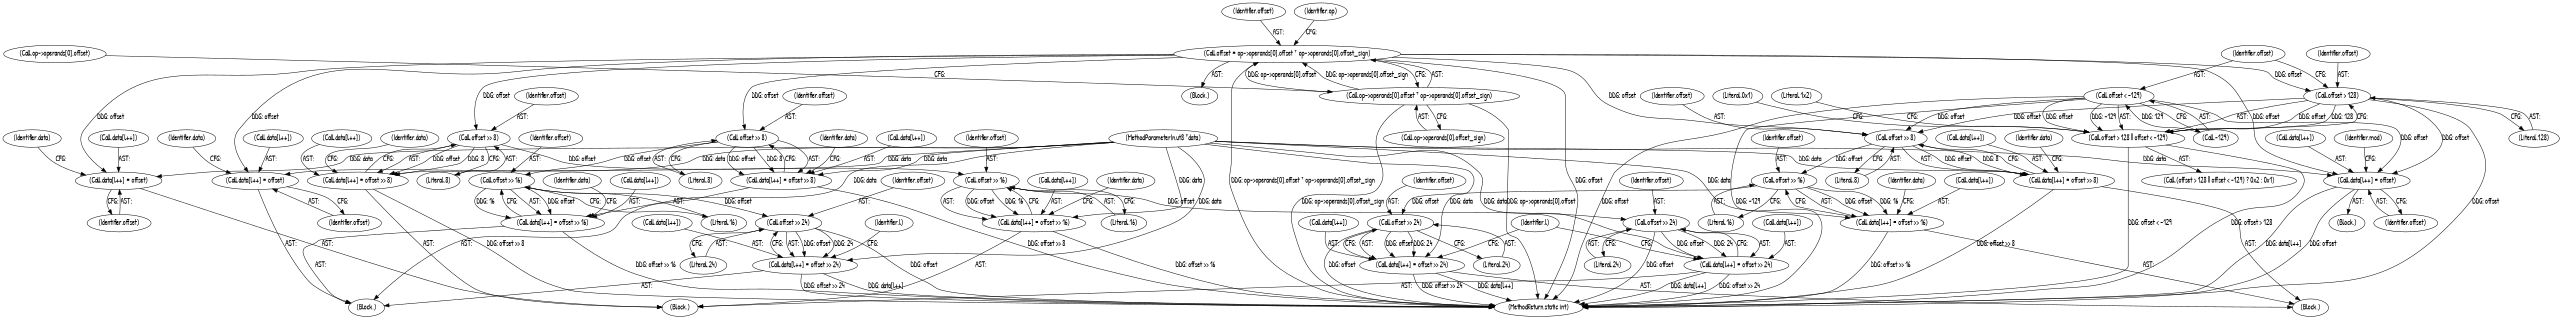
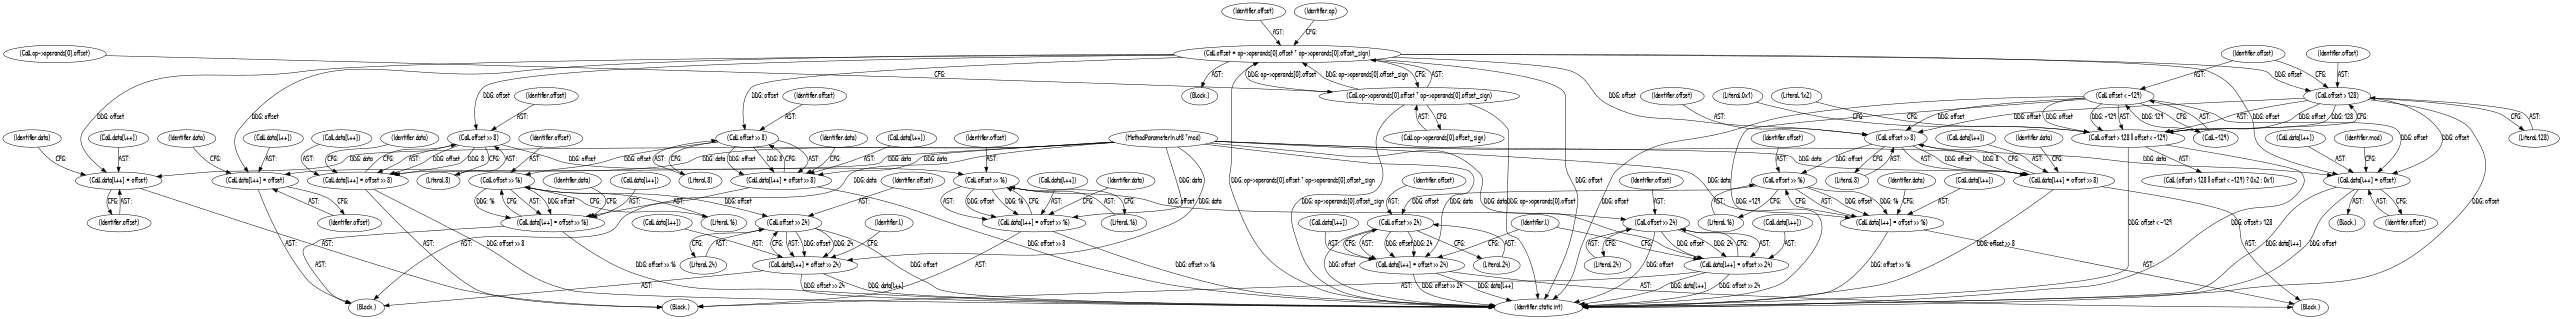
  digraph {
    fontname="Patrick Hand"
    node [fontname="Patrick Hand"]
    edge [fontname="Patrick Hand"]
    n1 [label="(Call,offset = op->operands[0].offset * op->operands[0].offset_sign)"]
    n2 [label="(Call,op->operands[0].offset * op->operands[0].offset_sign)"]
    n3 [label="(Call,data[l++] = offset)"]
    n4 [label="(Call,offset >> 8)"]
    n5 [label="(Call,data[l++] = offset)"]
    n6 [label="(Call,offset >> 8)"]
    n7 [label="(Call,offset > 128)"]
    n8 [label="(Call,data[l++] = offset)"]
    n9 [label="(Call,offset >> 8)"]
    n10 [label="(Block,)"]
-   n11 [label="(MethodReturn,static int)"]
+   n11 [label="(Identifier,static int)"]
    n12 [label="(Call,op->operands[0].offset_sign)"]
    n13 [label="(Block,)"]
    n14 [label="(Identifier,offset)"]
    n15 [label="(Call,data[l++] = offset >> 8)"]
    n16 [label="(Call,offset >> 16)"]
    n17 [label="(Literal,8)"]
    n18 [label="(Identifier,offset)"]
    n19 [label="(Block,)"]
    n20 [label="(Call,data[l++] = offset >> 8)"]
    n21 [label="(Call,offset >> 16)"]
    n22 [label="(Literal,8)"]
    n23 [label="(Call,offset > 128 || offset < -129)"]
    n24 [label="(Literal,128)"]
    n25 [label="(Block,)"]
    n26 [label="(Identifier,offset)"]
    n27 [label="(Call,data[l++] = offset >> 8)"]
    n28 [label="(Call,offset >> 16)"]
    n29 [label="(Literal,8)"]
    n30 [label="(Call,data[l++] = offset >> 16)"]
    n31 [label="(Call,offset >> 24)"]
    n32 [label="(Literal,16)"]
    n33 [label="(Call,data[l++] = offset >> 24)"]
    n34 [label="(Literal,24)"]
    n35 [label="(Call,data[l++] = offset >> 16)"]
    n36 [label="(Call,offset >> 24)"]
    n37 [label="(Literal,16)"]
    n38 [label="(Call,data[l++] = offset >> 24)"]
    n39 [label="(Literal,24)"]
    n40 [label="(Call,(offset > 128 || offset < -129) ? 0x2 : 0x1)"]
    n41 [label="(Call,offset < -129)"]
    n42 [label="(Call,-129)"]
    n43 [label="(Block,)"]
    n44 [label="(Call,data[l++] = offset >> 16)"]
    n45 [label="(Call,offset >> 24)"]
    n46 [label="(Literal,16)"]
    n47 [label="(Call,data[l++] = offset >> 24)"]
    n48 [label="(Literal,24)"]
    n49 [label="(Call,op->operands[0].offset)"]
    n50 [label="(Literal,0x1)"]
    n51 [label="(Call,data[l++])"]
    n52 [label="(Call,data[l++])"]
    n53 [label="(Identifier,data)"]
    n54 [label="(Call,data[l++])"]
    n55 [label="(Call,data[l++])"]
    n56 [label="(Call,data[l++])"]
    n57 [label="(Identifier,data)"]
    n58 [label="(Identifier,l)"]
    n59 [label="(Identifier,offset)"]
    n60 [label="(Call,data[l++])"]
    n61 [label="(Identifier,offset)"]
    n62 [label="(Identifier,offset)"]
    n63 [label="(Identifier,op)"]
    n64 [label="(Identifier,offset)"]
    n65 [label="(Call,data[l++])"]
    n66 [label="(Call,data[l++])"]
    n67 [label="(Identifier,data)"]
    n68 [label="(Identifier,mod)"]
    n69 [label="(Call,data[l++])"]
    n70 [label="(Literal,1x2)"]
    n71 [label="(Identifier,data)"]
    n72 [label="(Identifier,offset)"]
    n73 [label="(Identifier,data)"]
    n74 [label="(Identifier,offset)"]
    n75 [label="(Call,data[l++])"]
-   n76 [label="(MethodParameterIn,ut8 *data)"]
+   n76 [label="(MethodParameterIn,ut8 *mod)"]
    n77 [label="(Identifier,data)"]
    n78 [label="(Identifier,offset)"]
    n79 [label="(Identifier,data)"]
    n80 [label="(Identifier,offset)"]
    n81 [label="(Identifier,offset)"]
    n82 [label="(Identifier,offset)"]
    n83 [label="(Identifier,data)"]
    n84 [label="(Call,data[l++])"]
    n85 [label="(Identifier,l)"]
    n86 [label="(Identifier,offset)"]
    n87 [label="(Call,data[l++])"]
    n88 [label="(Identifier,offset)"]
    n1 -> n2 [label="CFG: "]
    n1 -> n3 [label="DDG: offset"]
    n1 -> n4 [label="DDG: offset"]
    n1 -> n5 [label="DDG: offset"]
    n1 -> n6 [label="DDG: offset"]
    n1 -> n7 [label="DDG: offset"]
    n1 -> n8 [label="DDG: offset"]
    n1 -> n9 [label="DDG: offset"]
    n1 -> n10 [label="AST: "]
    n1 -> n11 [label="DDG: op->operands[0].offset * op->operands[0].offset_sign"]
    n1 -> n11 [label="DDG: offset"]
    n2 -> n1 [label="AST: "]
    n2 -> n1 [label="DDG: op->operands[0].offset"]
    n2 -> n1 [label="DDG: op->operands[0].offset_sign"]
    n2 -> n11 [label="DDG: op->operands[0].offset"]
    n2 -> n11 [label="DDG: op->operands[0].offset_sign"]
    n2 -> n12 [label="CFG: "]
    n3 -> n13 [label="AST: "]
    n3 -> n14 [label="CFG: "]
    n4 -> n15 [label="AST: "]
    n4 -> n15 [label="DDG: offset"]
    n4 -> n15 [label="DDG: 8"]
    n4 -> n16 [label="DDG: offset"]
    n4 -> n17 [label="CFG: "]
    n5 -> n18 [label="CFG: "]
    n5 -> n19 [label="AST: "]
    n6 -> n20 [label="AST: "]
    n6 -> n20 [label="DDG: offset"]
    n6 -> n20 [label="DDG: 8"]
    n6 -> n21 [label="DDG: offset"]
    n6 -> n22 [label="CFG: "]
    n7 -> n8 [label="DDG: offset"]
    n7 -> n9 [label="DDG: offset"]
    n7 -> n11 [label="DDG: offset"]
    n7 -> n23 [label="AST: "]
    n7 -> n23 [label="DDG: offset"]
    n7 -> n23 [label="DDG: 128"]
    n7 -> n24 [label="CFG: "]
    n8 -> n11 [label="DDG: data[l++]"]
    n8 -> n11 [label="DDG: offset"]
    n8 -> n25 [label="AST: "]
    n8 -> n26 [label="CFG: "]
    n9 -> n27 [label="AST: "]
    n9 -> n27 [label="DDG: offset"]
    n9 -> n27 [label="DDG: 8"]
    n9 -> n28 [label="DDG: offset"]
    n9 -> n29 [label="CFG: "]
    n12 -> n2 [label="AST: "]
    n14 -> n3 [label="AST: "]
    n15 -> n4 [label="CFG: "]
    n15 -> n11 [label="DDG: offset >> 8"]
    n15 -> n13 [label="AST: "]
    n16 -> n30 [label="AST: "]
    n16 -> n30 [label="DDG: offset"]
    n16 -> n30 [label="DDG: 16"]
    n16 -> n31 [label="DDG: offset"]
    n16 -> n32 [label="CFG: "]
    n17 -> n4 [label="AST: "]
    n18 -> n5 [label="AST: "]
    n20 -> n6 [label="CFG: "]
    n20 -> n11 [label="DDG: offset >> 8"]
    n20 -> n19 [label="AST: "]
    n21 -> n35 [label="AST: "]
    n21 -> n35 [label="DDG: offset"]
    n21 -> n35 [label="DDG: 16"]
    n21 -> n36 [label="DDG: offset"]
    n21 -> n37 [label="CFG: "]
    n22 -> n6 [label="AST: "]
    n23 -> n7 [label="CFG: "]
    n23 -> n11 [label="DDG: offset < -129"]
    n23 -> n11 [label="DDG: offset > 128"]
    n23 -> n40 [label="AST: "]
    n24 -> n7 [label="AST: "]
    n26 -> n8 [label="AST: "]
    n27 -> n9 [label="CFG: "]
    n27 -> n11 [label="DDG: offset >> 8"]
    n27 -> n43 [label="AST: "]
    n28 -> n44 [label="AST: "]
    n28 -> n44 [label="DDG: offset"]
    n28 -> n44 [label="DDG: 16"]
    n28 -> n45 [label="DDG: offset"]
    n28 -> n46 [label="CFG: "]
    n29 -> n9 [label="AST: "]
    n30 -> n11 [label="DDG: offset >> 16"]
    n30 -> n13 [label="AST: "]
    n30 -> n16 [label="CFG: "]
    n31 -> n11 [label="DDG: offset"]
    n31 -> n33 [label="AST: "]
    n31 -> n33 [label="DDG: offset"]
    n31 -> n33 [label="DDG: 24"]
    n31 -> n34 [label="CFG: "]
    n32 -> n16 [label="AST: "]
    n33 -> n11 [label="DDG: offset >> 24"]
    n33 -> n11 [label="DDG: data[l++]"]
    n33 -> n13 [label="AST: "]
    n33 -> n31 [label="CFG: "]
    n34 -> n31 [label="AST: "]
    n35 -> n11 [label="DDG: offset >> 16"]
    n35 -> n19 [label="AST: "]
    n35 -> n21 [label="CFG: "]
    n36 -> n11 [label="DDG: offset"]
    n36 -> n38 [label="AST: "]
    n36 -> n38 [label="DDG: offset"]
    n36 -> n38 [label="DDG: 24"]
    n36 -> n39 [label="CFG: "]
    n37 -> n21 [label="AST: "]
    n38 -> n11 [label="DDG: offset >> 24"]
    n38 -> n11 [label="DDG: data[l++]"]
    n38 -> n19 [label="AST: "]
    n38 -> n36 [label="CFG: "]
    n39 -> n36 [label="AST: "]
    n41 -> n8 [label="DDG: offset"]
    n41 -> n9 [label="DDG: offset"]
    n41 -> n11 [label="DDG: -129"]
    n41 -> n11 [label="DDG: offset"]
    n41 -> n23 [label="AST: "]
    n41 -> n23 [label="DDG: offset"]
    n41 -> n23 [label="DDG: -129"]
    n41 -> n42 [label="CFG: "]
    n42 -> n41 [label="AST: "]
    n42 -> n41 [label="DDG: 129"]
    n44 -> n11 [label="DDG: offset >> 16"]
    n44 -> n28 [label="CFG: "]
    n44 -> n43 [label="AST: "]
    n45 -> n11 [label="DDG: offset"]
    n45 -> n47 [label="AST: "]
    n45 -> n47 [label="DDG: offset"]
    n45 -> n47 [label="DDG: 24"]
    n45 -> n48 [label="CFG: "]
    n46 -> n28 [label="AST: "]
    n47 -> n11 [label="DDG: offset >> 24"]
    n47 -> n11 [label="DDG: data[l++]"]
    n47 -> n43 [label="AST: "]
    n47 -> n45 [label="CFG: "]
    n48 -> n45 [label="AST: "]
    n49 -> n2 [label="CFG: "]
    n50 -> n23 [label="CFG: "]
    n51 -> n5 [label="AST: "]
    n52 -> n44 [label="AST: "]
    n53 -> n30 [label="CFG: "]
    n54 -> n15 [label="AST: "]
    n55 -> n20 [label="AST: "]
    n56 -> n33 [label="AST: "]
    n57 -> n5 [label="CFG: "]
    n58 -> n38 [label="CFG: "]
    n58 -> n47 [label="CFG: "]
    n59 -> n21 [label="AST: "]
    n60 -> n27 [label="AST: "]
    n61 -> n6 [label="AST: "]
    n62 -> n1 [label="AST: "]
    n63 -> n1 [label="CFG: "]
    n64 -> n4 [label="AST: "]
    n65 -> n38 [label="AST: "]
    n66 -> n8 [label="AST: "]
    n67 -> n35 [label="CFG: "]
    n68 -> n8 [label="CFG: "]
    n69 -> n47 [label="AST: "]
    n70 -> n23 [label="CFG: "]
    n71 -> n44 [label="CFG: "]
    n72 -> n31 [label="AST: "]
    n73 -> n15 [label="CFG: "]
    n74 -> n7 [label="AST: "]
    n75 -> n3 [label="AST: "]
    n76 -> n3 [label="DDG: data"]
    n76 -> n5 [label="DDG: data"]
    n76 -> n8 [label="DDG: data"]
    n76 -> n15 [label="DDG: data"]
    n76 -> n20 [label="DDG: data"]
    n76 -> n27 [label="DDG: data"]
    n76 -> n30 [label="DDG: data"]
    n76 -> n33 [label="DDG: data"]
    n76 -> n35 [label="DDG: data"]
    n76 -> n38 [label="DDG: data"]
    n76 -> n44 [label="DDG: data"]
    n76 -> n47 [label="DDG: data"]
    n77 -> n27 [label="CFG: "]
    n78 -> n28 [label="AST: "]
    n79 -> n20 [label="CFG: "]
    n80 -> n7 [label="CFG: "]
    n80 -> n41 [label="AST: "]
    n81 -> n16 [label="AST: "]
    n82 -> n45 [label="AST: "]
    n83 -> n3 [label="CFG: "]
    n84 -> n30 [label="AST: "]
    n85 -> n33 [label="CFG: "]
    n86 -> n36 [label="AST: "]
    n87 -> n35 [label="AST: "]
    n88 -> n9 [label="AST: "]
  }
